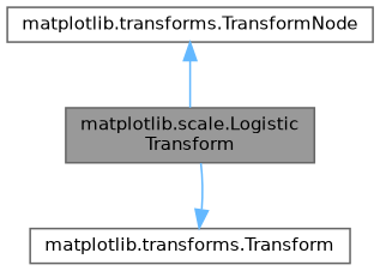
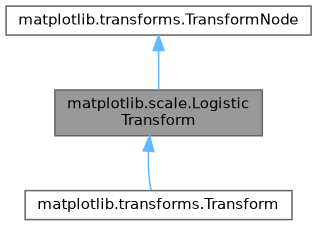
  digraph {
    node [color=gray40 fillcolor=white fontname=Helvetica fontsize=10 shape=box style=filled]
    edge [color=steelblue1 dir=back fontname=Helvetica fontsize=10 labelfontname=Helvetica labelfontsize=10 style=solid]
    n1 [fillcolor=grey60 fontcolor=black height=0.2 label="matplotlib.scale.Logistic\lTransform" width=0.4]
    n2 [height=0.2 label="matplotlib.transforms.Transform" width=0.4]
    n3 [height=0.2 label="matplotlib.transforms.TransformNode" width=0.4]
-   n2 -> n1
+   n1 -> n2
    n3 -> n1
  }
